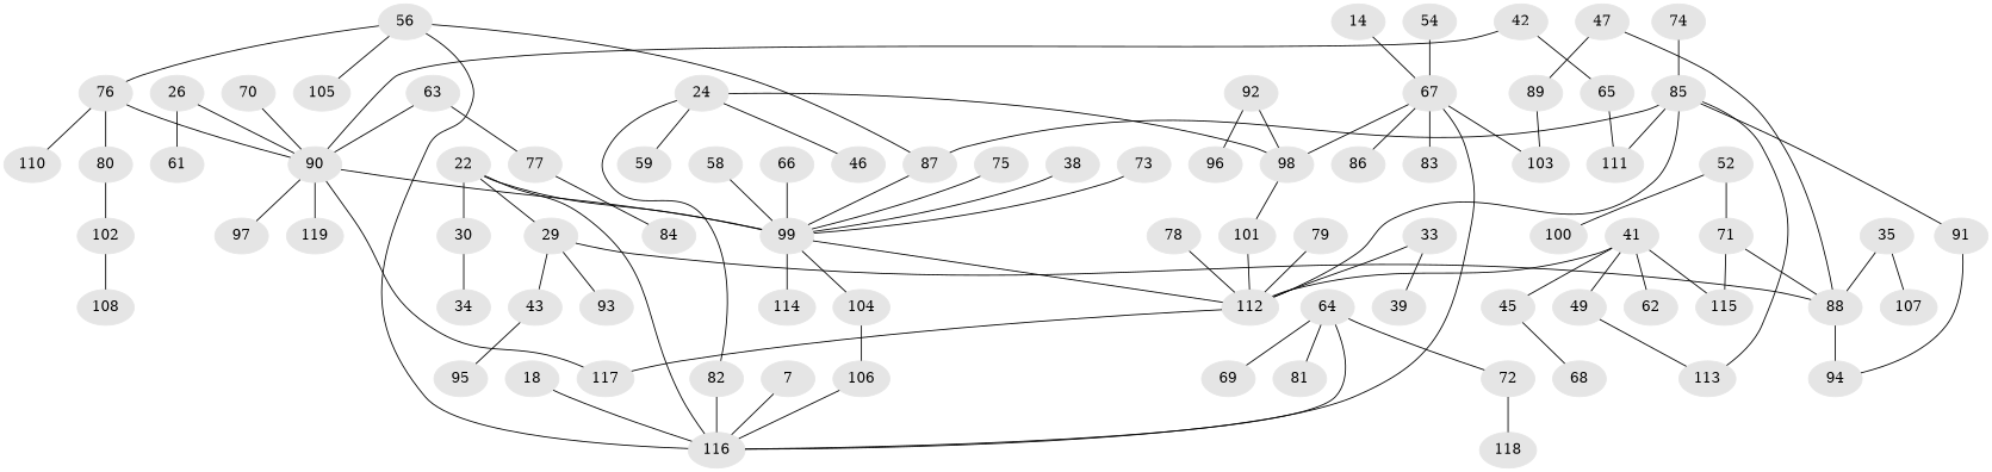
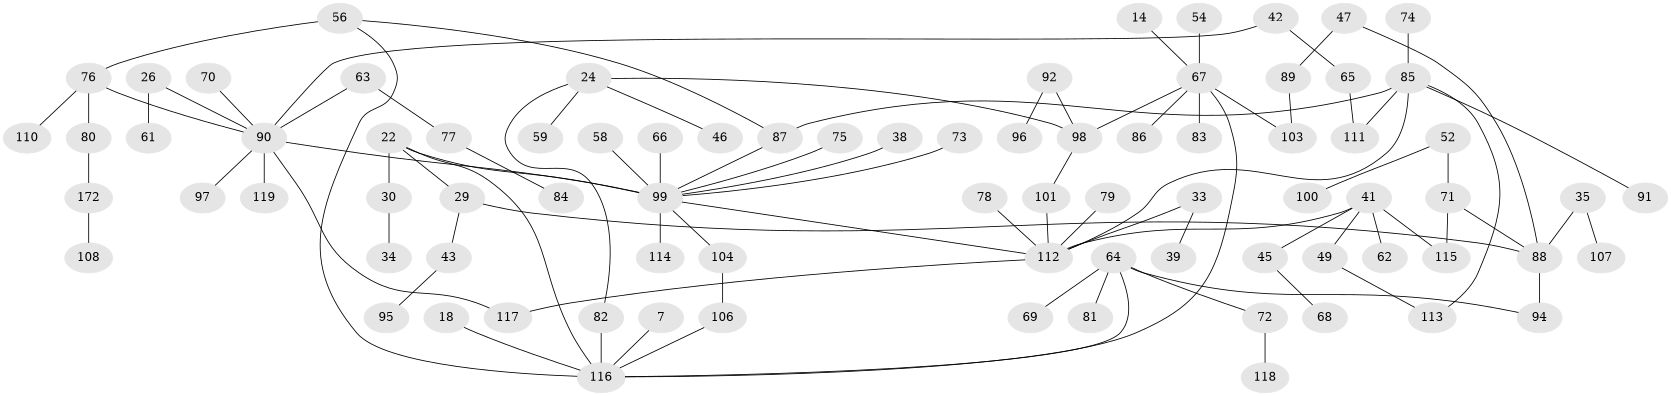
  graph {
    node [color=gray90 style=filled]
    116 [super="+4+6+3"]
    7
    67 [super="+5+8+12+11"]
    98 [super="+13"]
    83
    86
    103
    14
    18
    22 [super="+1"]
    29
    30
    99 [super="+17+60+50"]
    43
    88 [super="+57+31"]
-   93
    34
    112 [super="+32+109+40+20"]
    104
    114
    24 [super="+21"]
    46
    59
    82
    101
    26
    61
    90 [super="+19"]
    97
    117
    119
    95
    94
    33
    39
    35
    107
    38
    41
    45
    49
    62
    115
    68
    113
    42
    65
    111
    47
    89
    71 [super="+51"]
    52
    100
    54
    56 [super="+53"]
    76
    87 [super="+15+55"]
-   105
    80
    110
    58
    63
    77
    84
    64 [super="+10+37"]
    69
    72
    81
    118
    66
    70
    73
    85 [super="+36+44"]
    91
    74
    75
-   102
+   102 [label=172]
    78
    79
    108
    92
    96
    106
    7 -- 116
    67 -- 116
    67 -- 98
    67 -- 83
    67 -- 86
    67 -- 103
    98 -- 101
    14 -- 67
    18 -- 116
    22 -- 116 [weight=2]
    22 -- 29
    22 -- 30
    22 -- 99 [weight=3]
    29 -- 43
    29 -- 88
-   29 -- 93
    30 -- 34
    99 -- 112
    99 -- 104
    99 -- 114
    43 -- 95
    88 -- 94
    112 -- 117
    104 -- 106
    24 -- 98
    24 -- 46
    24 -- 59
    24 -- 82
    82 -- 116
    101 -- 112
    26 -- 61
    26 -- 90
    90 -- 99
    90 -- 97
    90 -- 117
    90 -- 119
    33 -- 112
    33 -- 39
    35 -- 88
    35 -- 107
    38 -- 99
    41 -- 112
    41 -- 45
    41 -- 49
    41 -- 62
    41 -- 115
    45 -- 68
    49 -- 113
    42 -- 90
    42 -- 65
    65 -- 111
    47 -- 88
    47 -- 89
    89 -- 103
    71 -- 88
    71 -- 115
    52 -- 71
    52 -- 100
    54 -- 67 [weight=2]
    56 -- 116
    56 -- 76
    56 -- 87
-   56 -- 105
    76 -- 90
    76 -- 80
    76 -- 110
    87 -- 99
    80 -- 102
    58 -- 99
    63 -- 90
    63 -- 77
    77 -- 84
    64 -- 116
    64 -- 69
    64 -- 72
    64 -- 81
    72 -- 118
    66 -- 99
    70 -- 90
    73 -- 99
    85 -- 112
    85 -- 113
    85 -- 111
    85 -- 87 [weight=2]
    85 -- 91
-   91 -- 94
+   64 -- 94
    74 -- 85
    75 -- 99
    102 -- 108
    78 -- 112
    79 -- 112
    92 -- 98
    92 -- 96
    106 -- 116
  }
